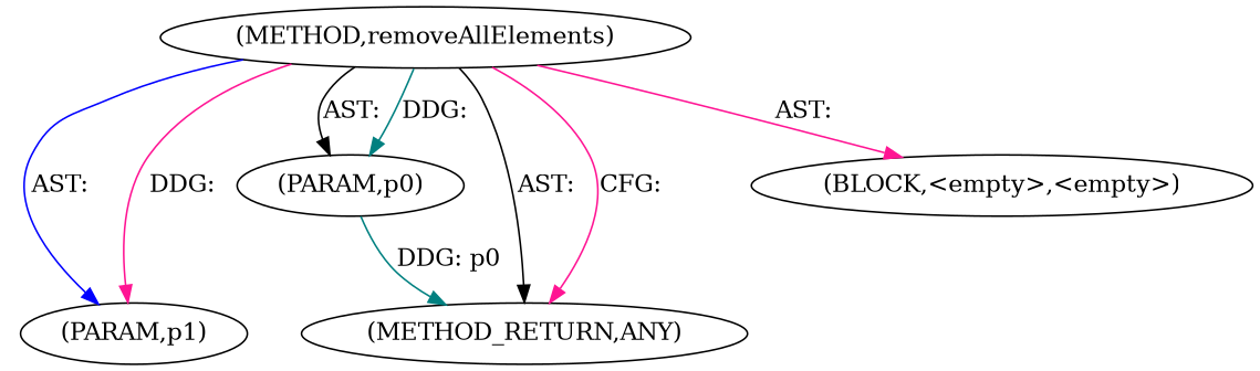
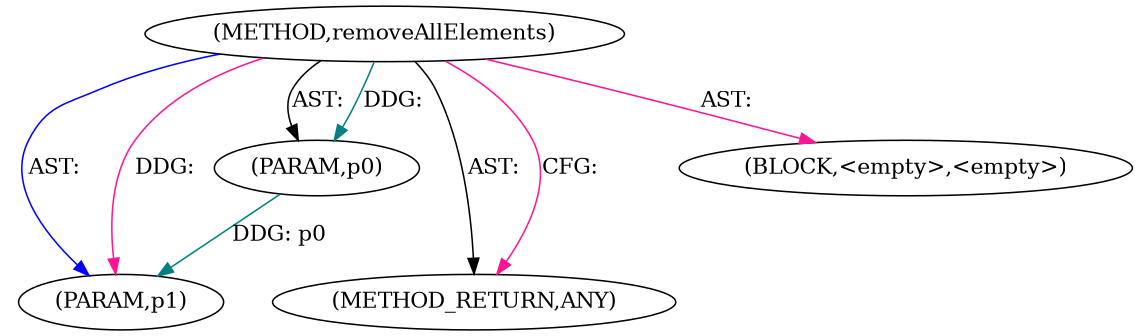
  digraph {
    edge [color=deeppink]
    n1 [label=<(METHOD,removeAllElements)>]
    n2 [label=<(PARAM,p0)>]
    n3 [label=<(PARAM,p1)>]
    n4 [label=<(BLOCK,&lt;empty&gt;,&lt;empty&gt;)>]
    n5 [label=<(METHOD_RETURN,ANY)>]
    n1 -> n2 [color=black label="AST: "]
    n1 -> n2 [color=teal label="DDG: "]
    n1 -> n3 [color=blue label="AST: "]
    n1 -> n3 [label="DDG: "]
    n1 -> n4 [label="AST: "]
    n1 -> n5 [color=black label="AST: "]
    n1 -> n5 [label="CFG: "]
-   n2 -> n5 [color=teal label="DDG: p0"]
+   n2 -> n3 [color=teal label="DDG: p0"]
  }
